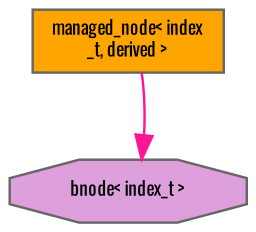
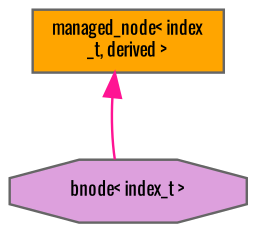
  digraph {
    fontname=Oswald
    node [color=gray40 fontname=Oswald fontsize=8 style=filled]
    n1 [fillcolor=orange fontcolor=black height=0.2 label="managed_node\< index\l_t, derived \>" shape=box width=0.4]
    n2 [fillcolor=plum height=0.2 label="bnode\< index_t \>" shape=octagon width=0.4]
-   n2 -> n1 [color=deeppink dir=back fontname=Oswald fontsize=8 labelfontname=Helvetica labelfontsize=8 style=solid]
+   n1 -> n2 [color=deeppink dir=back fontname=Oswald fontsize=8 labelfontname=Helvetica labelfontsize=8 style=solid]
  }
